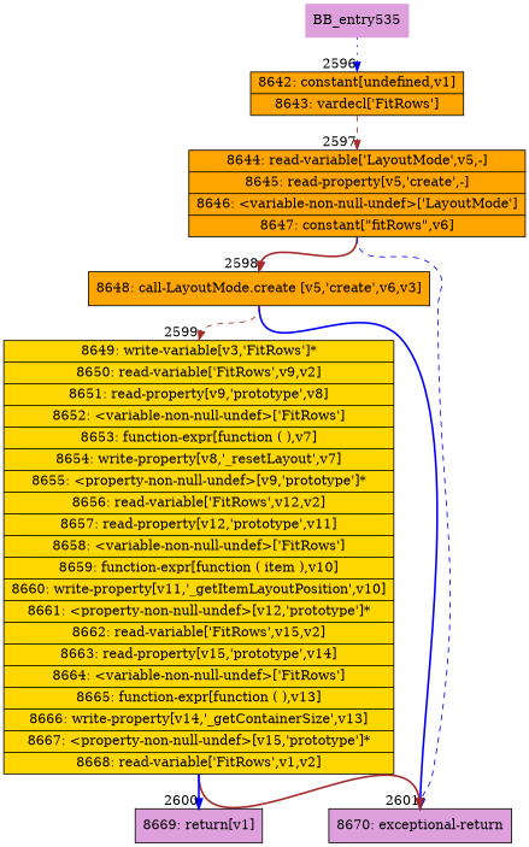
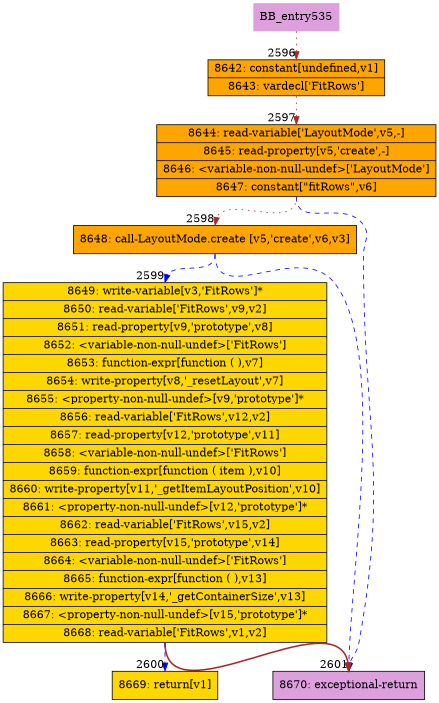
  digraph {
    rankdir=TD
    node [fillcolor=orange shape=record style=filled]
    edge [color=blue headport=n style=dashed tailport=s]
    n1 [fillcolor=plum label=BB_entry535 shape=none]
    n2 [label="{8642: constant[undefined,v1]|8643: vardecl['FitRows']}"]
    n3 [label="{8644: read-variable['LayoutMode',v5,-]|8645: read-property[v5,'create',-]|8646: \<variable-non-null-undef\>['LayoutMode']|8647: constant[\"fitRows\",v6]}"]
    n4 [label="{8648: call-LayoutMode.create [v5,'create',v6,v3]}"]
    n5 [fillcolor=plum label="{8670: exceptional-return}"]
    n6 [fillcolor=gold label="{8649: write-variable[v3,'FitRows']*|8650: read-variable['FitRows',v9,v2]|8651: read-property[v9,'prototype',v8]|8652: \<variable-non-null-undef\>['FitRows']|8653: function-expr[function ( ),v7]|8654: write-property[v8,'_resetLayout',v7]|8655: \<property-non-null-undef\>[v9,'prototype']*|8656: read-variable['FitRows',v12,v2]|8657: read-property[v12,'prototype',v11]|8658: \<variable-non-null-undef\>['FitRows']|8659: function-expr[function ( item ),v10]|8660: write-property[v11,'_getItemLayoutPosition',v10]|8661: \<property-non-null-undef\>[v12,'prototype']*|8662: read-variable['FitRows',v15,v2]|8663: read-property[v15,'prototype',v14]|8664: \<variable-non-null-undef\>['FitRows']|8665: function-expr[function ( ),v13]|8666: write-property[v14,'_getContainerSize',v13]|8667: \<property-non-null-undef\>[v15,'prototype']*|8668: read-variable['FitRows',v1,v2]}"]
-   n7 [fillcolor=plum label="{8669: return[v1]}"]
-   n1 -> n2 [headlabel="    2596" style=dotted]
-   n2 -> n3 [color=brown headlabel="      2597"]
-   n3 -> n4 [color=brown headlabel="      2598" style=bold]
+   n7 [fillcolor=gold label="{8669: return[v1]}"]
+   n1 -> n2 [color=brown headlabel="    2596" style=dotted]
+   n2 -> n3 [color=brown headlabel="      2597" style=dotted]
+   n3 -> n4 [color=brown headlabel="      2598" style=dotted]
    n3 -> n5 [headlabel="      2601"]
-   n4 -> n5 [style=bold]
-   n4 -> n6 [color=brown headlabel="      2599"]
+   n4 -> n5
+   n4 -> n6 [headlabel="      2599"]
    n6 -> n5 [color=brown style=bold]
-   n6 -> n7 [headlabel="      2600" style=bold]
+   n6 -> n7 [headlabel="      2600"]
  }
